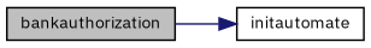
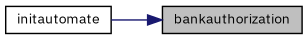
  digraph {
    rankdir=LR
    fontname="IBM Plex Sans"
    node [color=black fontname="IBM Plex Sans" fontsize=10 shape=record style=filled]
    n1 [fillcolor=grey75 fontcolor=black height=0.2 label=bankauthorization width=0.4]
    n2 [fillcolor=white height=0.2 label=initautomate width=0.4]
-   n1 -> n2 [color=midnightblue fontname="IBM Plex Sans" fontsize=10 labelfontname=Helvetica labelfontsize=10 style=solid]
+   n2 -> n1 [color=midnightblue fontname="IBM Plex Sans" fontsize=10 labelfontname=Helvetica labelfontsize=10 style=solid]
  }
